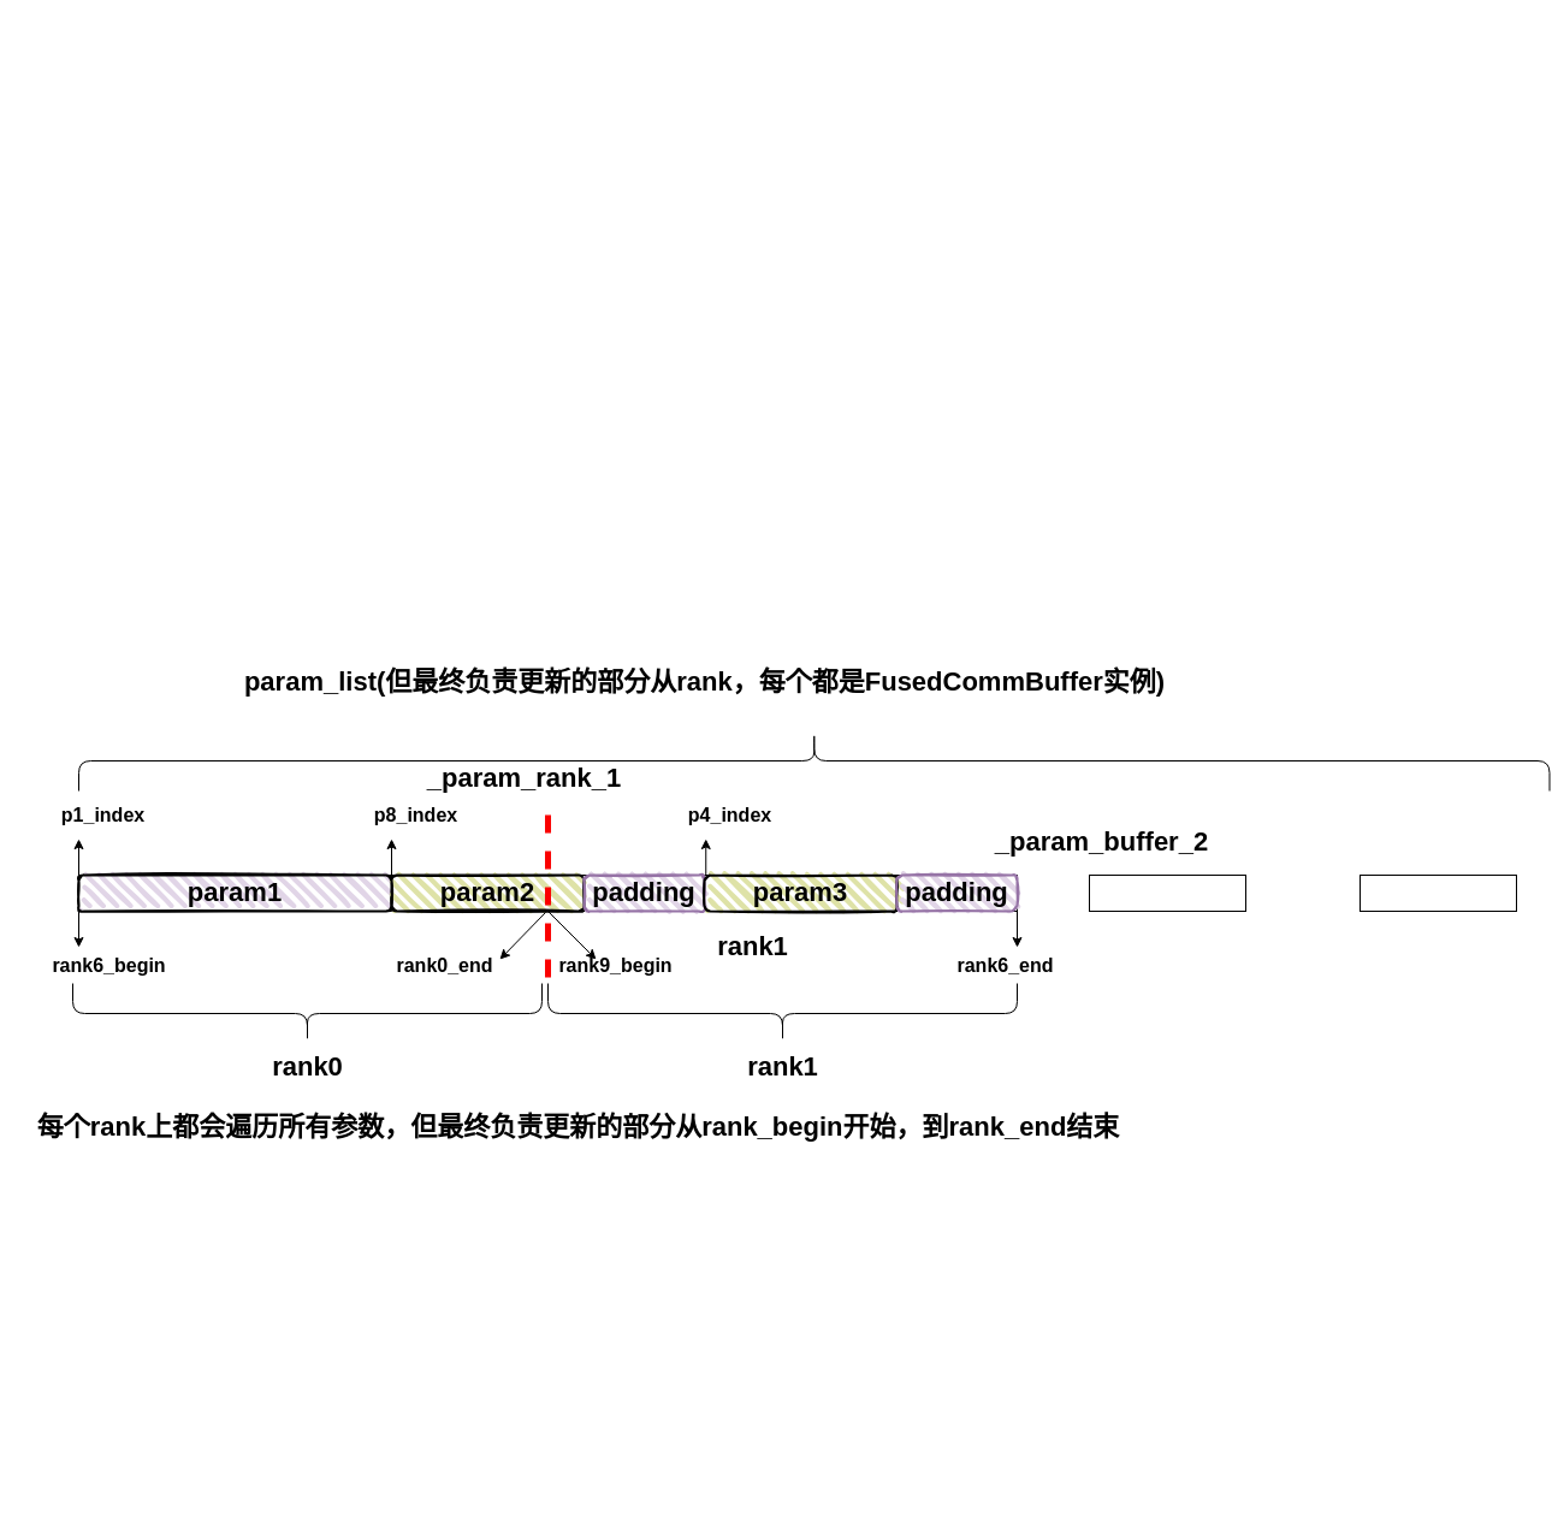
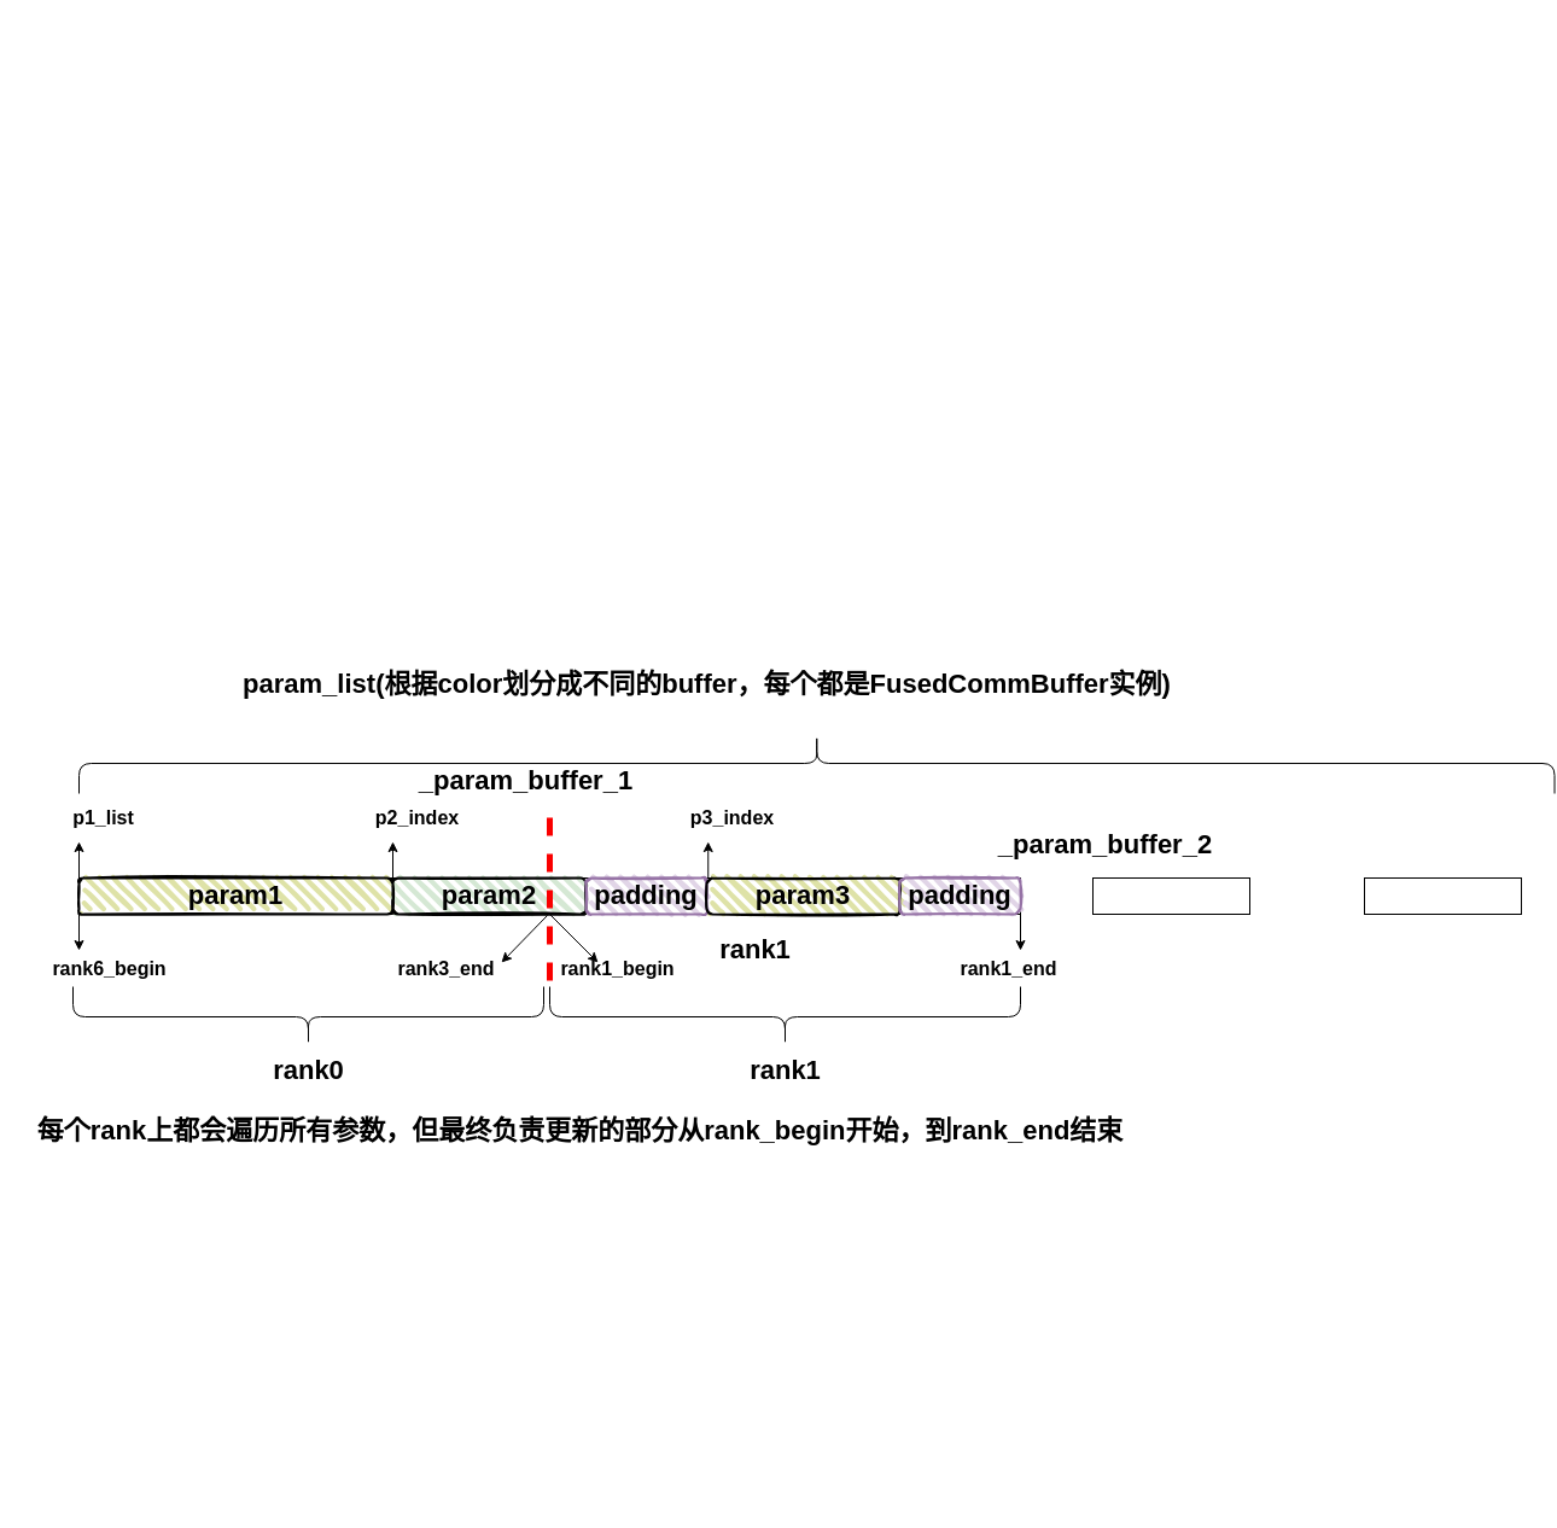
  <mxCell id="0" />
  <mxCell id="1" parent="0" />
  <mxCell id="2" value="" style="rounded=0;whiteSpace=wrap;html=1;" vertex="1" parent="1"><mxGeometry x="65" y="727" width="780" height="30" as="geometry" /></mxCell>
  <mxCell id="3" value="" style="rounded=0;whiteSpace=wrap;html=1;" vertex="1" parent="1"><mxGeometry x="905" y="727" width="130" height="30" as="geometry" /></mxCell>
- <mxCell id="4" value="&lt;font style=&quot;font-size: 22px;&quot;&gt;&lt;b&gt;_param_rank_1&lt;/b&gt;&lt;/font&gt;" style="text;html=1;align=center;verticalAlign=middle;resizable=0;points=[];autosize=1;strokeColor=none;fillColor=none;" vertex="1" parent="1"><mxGeometry x="335" y="627" width="200" height="40" as="geometry" /></mxCell>
+ <mxCell id="4" value="&lt;font style=&quot;font-size: 22px;&quot;&gt;&lt;b&gt;_param_buffer_1&lt;/b&gt;&lt;/font&gt;" style="text;html=1;align=center;verticalAlign=middle;resizable=0;points=[];autosize=1;strokeColor=none;fillColor=none;" vertex="1" parent="1"><mxGeometry x="335" y="627" width="200" height="40" as="geometry" /></mxCell>
  <mxCell id="5" value="&lt;font style=&quot;font-size: 22px;&quot;&gt;&lt;b&gt;_param_buffer_2&lt;/b&gt;&lt;/font&gt;" style="text;html=1;align=center;verticalAlign=middle;resizable=0;points=[];autosize=1;strokeColor=none;fillColor=none;" vertex="1" parent="1"><mxGeometry x="815" y="680" width="200" height="40" as="geometry" /></mxCell>
  <mxCell id="6" value="" style="rounded=0;whiteSpace=wrap;html=1;" vertex="1" parent="1"><mxGeometry x="1130" y="727" width="130" height="30" as="geometry" /></mxCell>
  <mxCell id="7" value="" style="shape=curlyBracket;whiteSpace=wrap;html=1;rounded=1;labelPosition=left;verticalLabelPosition=middle;align=right;verticalAlign=middle;rotation=90;" vertex="1" parent="1"><mxGeometry x="651.25" y="20.75" width="50" height="1222.5" as="geometry" /></mxCell>
- <mxCell id="8" value="&lt;font style=&quot;font-size: 22px;&quot;&gt;&lt;b&gt;param_list(但最终负责更新的部分从rank，每个都是FusedCommBuffer实例)&lt;/b&gt;&lt;/font&gt;" style="text;html=1;align=center;verticalAlign=middle;resizable=0;points=[];autosize=1;strokeColor=none;fillColor=none;" vertex="1" parent="1"><mxGeometry x="190" y="547" width="790" height="40" as="geometry" /></mxCell>
- <mxCell id="9" value="&lt;font style=&quot;font-size: 22px;&quot;&gt;&lt;b&gt;param1&lt;/b&gt;&lt;/font&gt;" style="rounded=1;whiteSpace=wrap;html=1;strokeWidth=2;fillWeight=4;hachureGap=8;hachureAngle=45;fillColor=#e1d5e7;sketch=1;" vertex="1" parent="1"><mxGeometry x="65" y="727" width="260" height="30" as="geometry" /></mxCell>
- <mxCell id="10" value="&lt;font style=&quot;font-size: 22px;&quot;&gt;&lt;b&gt;param2&lt;/b&gt;&lt;/font&gt;" style="rounded=1;whiteSpace=wrap;html=1;strokeWidth=2;fillWeight=4;hachureGap=8;hachureAngle=45;fillColor=#DEE2A7;sketch=1;" vertex="1" parent="1"><mxGeometry x="325" y="727" width="160" height="30" as="geometry" /></mxCell>
+ <mxCell id="8" value="&lt;font style=&quot;font-size: 22px;&quot;&gt;&lt;b&gt;param_list(根据color划分成不同的buffer，每个都是FusedCommBuffer实例)&lt;/b&gt;&lt;/font&gt;" style="text;html=1;align=center;verticalAlign=middle;resizable=0;points=[];autosize=1;strokeColor=none;fillColor=none;" vertex="1" parent="1"><mxGeometry x="190" y="547" width="790" height="40" as="geometry" /></mxCell>
+ <mxCell id="9" value="&lt;font style=&quot;font-size: 22px;&quot;&gt;&lt;b&gt;param1&lt;/b&gt;&lt;/font&gt;" style="rounded=1;whiteSpace=wrap;html=1;strokeWidth=2;fillWeight=4;hachureGap=8;hachureAngle=45;fillColor=#DEE2A7;sketch=1;" vertex="1" parent="1"><mxGeometry x="65" y="727" width="260" height="30" as="geometry" /></mxCell>
+ <mxCell id="10" value="&lt;font style=&quot;font-size: 22px;&quot;&gt;&lt;b&gt;param2&lt;/b&gt;&lt;/font&gt;" style="rounded=1;whiteSpace=wrap;html=1;strokeWidth=2;fillWeight=4;hachureGap=8;hachureAngle=45;fillColor=#d5e8d4;sketch=1;" vertex="1" parent="1"><mxGeometry x="325" y="727" width="160" height="30" as="geometry" /></mxCell>
  <mxCell id="11" value="&lt;font style=&quot;font-size: 22px;&quot;&gt;&lt;b&gt;padding&lt;/b&gt;&lt;/font&gt;" style="rounded=1;whiteSpace=wrap;html=1;strokeWidth=2;fillWeight=4;hachureGap=8;hachureAngle=45;fillColor=#e1d5e7;sketch=1;strokeColor=#9673a6;" vertex="1" parent="1"><mxGeometry x="485" y="727" width="100" height="30" as="geometry" /></mxCell>
  <mxCell id="12" value="&lt;font style=&quot;font-size: 22px;&quot;&gt;&lt;b&gt;param3&lt;/b&gt;&lt;/font&gt;" style="rounded=1;whiteSpace=wrap;html=1;strokeWidth=2;fillWeight=4;hachureGap=8;hachureAngle=45;fillColor=#DEE2A7;sketch=1;" vertex="1" parent="1"><mxGeometry x="585" y="727" width="160" height="30" as="geometry" /></mxCell>
  <mxCell id="13" value="&lt;font style=&quot;font-size: 22px;&quot;&gt;&lt;b&gt;padding&lt;/b&gt;&lt;/font&gt;" style="rounded=1;whiteSpace=wrap;html=1;strokeWidth=2;fillWeight=4;hachureGap=8;hachureAngle=45;fillColor=#e1d5e7;sketch=1;strokeColor=#9673a6;" vertex="1" parent="1"><mxGeometry x="745" y="727" width="100" height="30" as="geometry" /></mxCell>
  <mxCell id="14" value="" style="endArrow=none;dashed=1;html=1;rounded=0;strokeColor=light-dark(#fa0000, #ededed);strokeWidth=5;" edge="1" parent="1"><mxGeometry width="50" height="50" relative="1" as="geometry"><mxPoint x="455" y="677" as="sourcePoint" /><mxPoint x="455" y="817" as="targetPoint" /></mxGeometry></mxCell>
  <mxCell id="15" value="&lt;font style=&quot;font-size: 22px;&quot;&gt;&lt;b&gt;rank0&lt;/b&gt;&lt;/font&gt;" style="text;html=1;align=center;verticalAlign=middle;resizable=0;points=[];autosize=1;strokeColor=none;fillColor=none;" vertex="1" parent="1"><mxGeometry x="215" y="867" width="80" height="40" as="geometry" /></mxCell>
  <mxCell id="16" value="&lt;font style=&quot;font-size: 22px;&quot;&gt;&lt;b&gt;rank1&lt;/b&gt;&lt;/font&gt;" style="text;html=1;align=center;verticalAlign=middle;resizable=0;points=[];autosize=1;strokeColor=none;fillColor=none;" vertex="1" parent="1"><mxGeometry x="585" y="767" width="80" height="40" as="geometry" /></mxCell>
  <mxCell id="17" value="" style="endArrow=classic;html=1;rounded=0;exitX=0;exitY=0;exitDx=0;exitDy=0;" edge="1" parent="1" source="9"><mxGeometry width="50" height="50" relative="1" as="geometry"><mxPoint x="85" y="887" as="sourcePoint" /><mxPoint x="65" y="697" as="targetPoint" /></mxGeometry></mxCell>
- <mxCell id="18" value="&lt;font style=&quot;font-size: 16px;&quot;&gt;&lt;b style=&quot;&quot;&gt;p1_index&lt;/b&gt;&lt;/font&gt;" style="text;html=1;align=center;verticalAlign=middle;resizable=0;points=[];autosize=1;strokeColor=none;fillColor=none;" vertex="1" parent="1"><mxGeometry x="40" y="662" width="90" height="30" as="geometry" /></mxCell>
+ <mxCell id="18" value="&lt;font style=&quot;font-size: 16px;&quot;&gt;&lt;b style=&quot;&quot;&gt;p1_list&lt;/b&gt;&lt;/font&gt;" style="text;html=1;align=center;verticalAlign=middle;resizable=0;points=[];autosize=1;strokeColor=none;fillColor=none;" vertex="1" parent="1"><mxGeometry x="40" y="662" width="90" height="30" as="geometry" /></mxCell>
  <mxCell id="19" value="" style="endArrow=classic;html=1;rounded=0;exitX=0;exitY=0;exitDx=0;exitDy=0;" edge="1" parent="1"><mxGeometry width="50" height="50" relative="1" as="geometry"><mxPoint x="325" y="727" as="sourcePoint" /><mxPoint x="325" y="697" as="targetPoint" /></mxGeometry></mxCell>
- <mxCell id="20" value="&lt;font style=&quot;font-size: 16px;&quot;&gt;&lt;b style=&quot;&quot;&gt;p8_index&lt;/b&gt;&lt;/font&gt;" style="text;html=1;align=center;verticalAlign=middle;resizable=0;points=[];autosize=1;strokeColor=none;fillColor=none;" vertex="1" parent="1"><mxGeometry x="300" y="662" width="90" height="30" as="geometry" /></mxCell>
+ <mxCell id="20" value="&lt;font style=&quot;font-size: 16px;&quot;&gt;&lt;b style=&quot;&quot;&gt;p2_index&lt;/b&gt;&lt;/font&gt;" style="text;html=1;align=center;verticalAlign=middle;resizable=0;points=[];autosize=1;strokeColor=none;fillColor=none;" vertex="1" parent="1"><mxGeometry x="300" y="662" width="90" height="30" as="geometry" /></mxCell>
  <mxCell id="21" value="" style="endArrow=classic;html=1;rounded=0;exitX=0;exitY=0;exitDx=0;exitDy=0;" edge="1" parent="1"><mxGeometry width="50" height="50" relative="1" as="geometry"><mxPoint x="586.25" y="727" as="sourcePoint" /><mxPoint x="586.25" y="697" as="targetPoint" /></mxGeometry></mxCell>
- <mxCell id="22" value="&lt;font style=&quot;font-size: 16px;&quot;&gt;&lt;b style=&quot;&quot;&gt;p4_index&lt;/b&gt;&lt;/font&gt;" style="text;html=1;align=center;verticalAlign=middle;resizable=0;points=[];autosize=1;strokeColor=none;fillColor=none;" vertex="1" parent="1"><mxGeometry x="561.25" y="662" width="90" height="30" as="geometry" /></mxCell>
+ <mxCell id="22" value="&lt;font style=&quot;font-size: 16px;&quot;&gt;&lt;b style=&quot;&quot;&gt;p3_index&lt;/b&gt;&lt;/font&gt;" style="text;html=1;align=center;verticalAlign=middle;resizable=0;points=[];autosize=1;strokeColor=none;fillColor=none;" vertex="1" parent="1"><mxGeometry x="561.25" y="662" width="90" height="30" as="geometry" /></mxCell>
  <mxCell id="23" value="" style="endArrow=classic;html=1;rounded=0;exitX=0;exitY=1;exitDx=0;exitDy=0;" edge="1" parent="1" source="9"><mxGeometry width="50" height="50" relative="1" as="geometry"><mxPoint x="145" y="817" as="sourcePoint" /><mxPoint x="65" y="787" as="targetPoint" /></mxGeometry></mxCell>
  <mxCell id="24" value="&lt;font style=&quot;font-size: 16px;&quot;&gt;&lt;b style=&quot;&quot;&gt;rank6_begin&lt;/b&gt;&lt;/font&gt;" style="text;html=1;align=center;verticalAlign=middle;resizable=0;points=[];autosize=1;strokeColor=none;fillColor=none;" vertex="1" parent="1"><mxGeometry x="30" y="787" width="120" height="30" as="geometry" /></mxCell>
  <mxCell id="25" value="" style="endArrow=classic;html=1;rounded=0;exitX=0.8;exitY=1.033;exitDx=0;exitDy=0;exitPerimeter=0;" edge="1" parent="1" source="10"><mxGeometry width="50" height="50" relative="1" as="geometry"><mxPoint x="418" y="777" as="sourcePoint" /><mxPoint x="415" y="797" as="targetPoint" /></mxGeometry></mxCell>
- <mxCell id="26" value="&lt;font style=&quot;font-size: 16px;&quot;&gt;&lt;b style=&quot;&quot;&gt;rank0_end&lt;/b&gt;&lt;/font&gt;" style="text;html=1;align=center;verticalAlign=middle;resizable=0;points=[];autosize=1;strokeColor=none;fillColor=none;" vertex="1" parent="1"><mxGeometry x="319" y="787" width="100" height="30" as="geometry" /></mxCell>
+ <mxCell id="26" value="&lt;font style=&quot;font-size: 16px;&quot;&gt;&lt;b style=&quot;&quot;&gt;rank3_end&lt;/b&gt;&lt;/font&gt;" style="text;html=1;align=center;verticalAlign=middle;resizable=0;points=[];autosize=1;strokeColor=none;fillColor=none;" vertex="1" parent="1"><mxGeometry x="319" y="787" width="100" height="30" as="geometry" /></mxCell>
  <mxCell id="27" value="" style="endArrow=classic;html=1;rounded=0;" edge="1" parent="1"><mxGeometry width="50" height="50" relative="1" as="geometry"><mxPoint x="455" y="757" as="sourcePoint" /><mxPoint x="495" y="797" as="targetPoint" /></mxGeometry></mxCell>
- <mxCell id="28" value="&lt;font style=&quot;font-size: 16px;&quot;&gt;&lt;b style=&quot;&quot;&gt;rank9_begin&lt;/b&gt;&lt;/font&gt;" style="text;html=1;align=center;verticalAlign=middle;resizable=0;points=[];autosize=1;strokeColor=none;fillColor=none;" vertex="1" parent="1"><mxGeometry x="451.25" y="787" width="120" height="30" as="geometry" /></mxCell>
+ <mxCell id="28" value="&lt;font style=&quot;font-size: 16px;&quot;&gt;&lt;b style=&quot;&quot;&gt;rank1_begin&lt;/b&gt;&lt;/font&gt;" style="text;html=1;align=center;verticalAlign=middle;resizable=0;points=[];autosize=1;strokeColor=none;fillColor=none;" vertex="1" parent="1"><mxGeometry x="451.25" y="787" width="120" height="30" as="geometry" /></mxCell>
  <mxCell id="29" value="" style="endArrow=classic;html=1;rounded=0;exitX=0;exitY=1;exitDx=0;exitDy=0;" edge="1" parent="1"><mxGeometry width="50" height="50" relative="1" as="geometry"><mxPoint x="845" y="757" as="sourcePoint" /><mxPoint x="845" y="787" as="targetPoint" /></mxGeometry></mxCell>
- <mxCell id="30" value="&lt;font style=&quot;font-size: 16px;&quot;&gt;&lt;b style=&quot;&quot;&gt;rank6_end&lt;/b&gt;&lt;/font&gt;" style="text;html=1;align=center;verticalAlign=middle;resizable=0;points=[];autosize=1;strokeColor=none;fillColor=none;" vertex="1" parent="1"><mxGeometry x="785" y="787" width="100" height="30" as="geometry" /></mxCell>
+ <mxCell id="30" value="&lt;font style=&quot;font-size: 16px;&quot;&gt;&lt;b style=&quot;&quot;&gt;rank1_end&lt;/b&gt;&lt;/font&gt;" style="text;html=1;align=center;verticalAlign=middle;resizable=0;points=[];autosize=1;strokeColor=none;fillColor=none;" vertex="1" parent="1"><mxGeometry x="785" y="787" width="100" height="30" as="geometry" /></mxCell>
  <mxCell id="31" value="" style="shape=curlyBracket;whiteSpace=wrap;html=1;rounded=1;labelPosition=left;verticalLabelPosition=middle;align=right;verticalAlign=middle;rotation=-90;" vertex="1" parent="1"><mxGeometry x="230" y="647" width="50" height="390" as="geometry" /></mxCell>
  <mxCell id="32" value="&lt;font style=&quot;font-size: 22px;&quot;&gt;&lt;b&gt;rank1&lt;/b&gt;&lt;/font&gt;" style="text;html=1;align=center;verticalAlign=middle;resizable=0;points=[];autosize=1;strokeColor=none;fillColor=none;" vertex="1" parent="1"><mxGeometry x="610" y="867" width="80" height="40" as="geometry" /></mxCell>
  <mxCell id="33" value="" style="shape=curlyBracket;whiteSpace=wrap;html=1;rounded=1;labelPosition=left;verticalLabelPosition=middle;align=right;verticalAlign=middle;rotation=-90;" vertex="1" parent="1"><mxGeometry x="625" y="647" width="50" height="390" as="geometry" /></mxCell>
  <mxCell id="34" value="&lt;span style=&quot;font-size: 22px;&quot;&gt;&lt;b&gt;每个rank上都会遍历所有参数，但最终负责更新的部分从rank_begin开始，到rank_end结束&lt;/b&gt;&lt;/span&gt;" style="text;html=1;align=center;verticalAlign=middle;resizable=0;points=[];autosize=1;strokeColor=none;fillColor=none;" vertex="1" parent="1"><mxGeometry x="20" y="917" width="920" height="40" as="geometry" /></mxCell>
